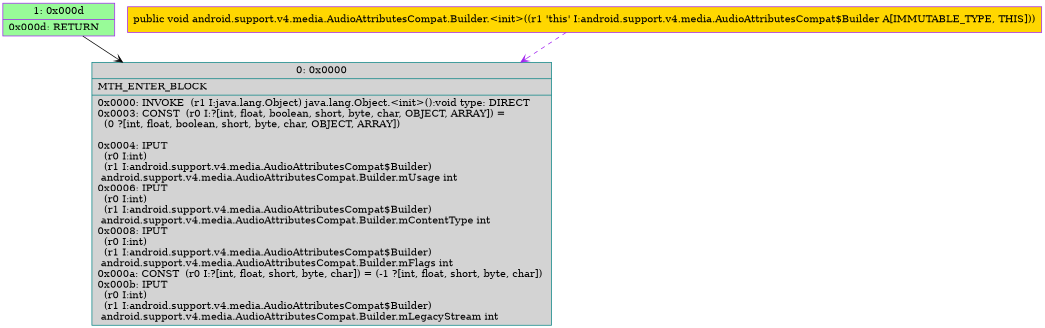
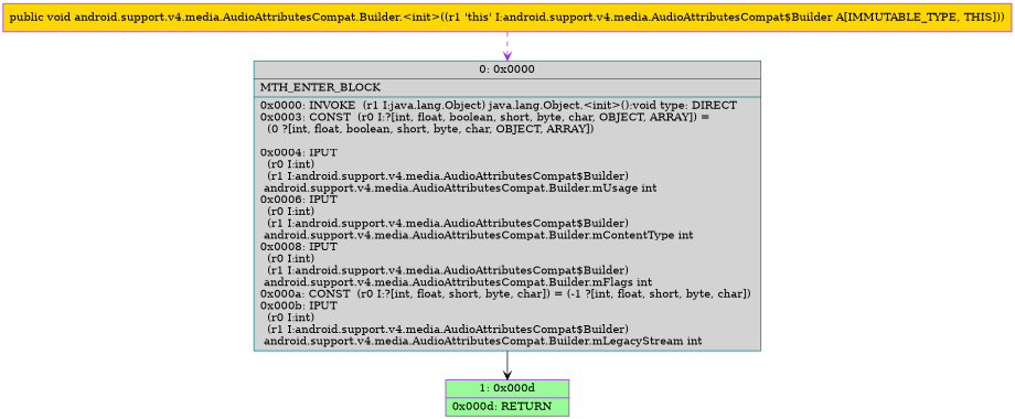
  digraph {
    node [shape=record style=filled color=purple]
    edge [arrowhead=vee]
    n1 [label="{0\:\ 0x0000|MTH_ENTER_BLOCK\l|0x0000: INVOKE  (r1 I:java.lang.Object) java.lang.Object.\<init\>():void type: DIRECT \l0x0003: CONST  (r0 I:?[int, float, boolean, short, byte, char, OBJECT, ARRAY]) = \l  (0 ?[int, float, boolean, short, byte, char, OBJECT, ARRAY])\l \l0x0004: IPUT  \l  (r0 I:int)\l  (r1 I:android.support.v4.media.AudioAttributesCompat$Builder)\l android.support.v4.media.AudioAttributesCompat.Builder.mUsage int \l0x0006: IPUT  \l  (r0 I:int)\l  (r1 I:android.support.v4.media.AudioAttributesCompat$Builder)\l android.support.v4.media.AudioAttributesCompat.Builder.mContentType int \l0x0008: IPUT  \l  (r0 I:int)\l  (r1 I:android.support.v4.media.AudioAttributesCompat$Builder)\l android.support.v4.media.AudioAttributesCompat.Builder.mFlags int \l0x000a: CONST  (r0 I:?[int, float, short, byte, char]) = (\-1 ?[int, float, short, byte, char]) \l0x000b: IPUT  \l  (r0 I:int)\l  (r1 I:android.support.v4.media.AudioAttributesCompat$Builder)\l android.support.v4.media.AudioAttributesCompat.Builder.mLegacyStream int \l}" fillcolor=lightgrey color=teal]
    n2 [label="{1\:\ 0x000d|0x000d: RETURN   \l}" fillcolor=palegreen]
    n3 [label="{public void android.support.v4.media.AudioAttributesCompat.Builder.\<init\>((r1 'this' I:android.support.v4.media.AudioAttributesCompat$Builder A[IMMUTABLE_TYPE, THIS])) }" fillcolor=gold]
-   n2 -> n1 [color=black style=solid]
+   n1 -> n2 [color=black style=solid]
    n3 -> n1 [color=purple style=dashed]
  }
